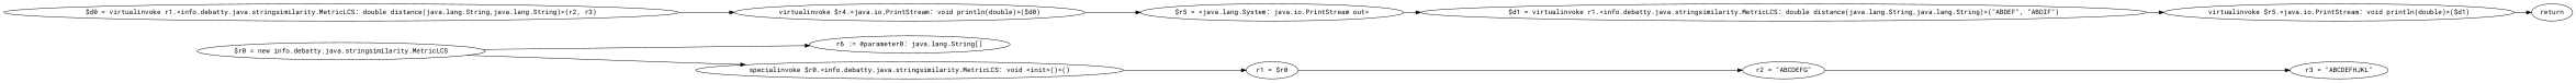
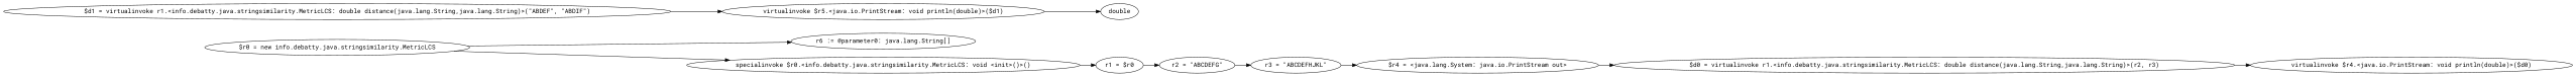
  digraph {
    fontname="Roboto Mono"
    rankdir=LR
    node [fontname="Roboto Mono"]
    edge [fontname="Roboto Mono"]
    "$r0 = new info.debatty.java.stringsimilarity.MetricLCS"
    "r6 := @parameter0: java.lang.String[]"
    "specialinvoke $r0.<info.debatty.java.stringsimilarity.MetricLCS: void <init>()>()"
    "r1 = $r0"
    "r2 = \"ABCDEFG\""
    "r3 = \"ABCDEFHJKL\""
+   "$r4 = <java.lang.System: java.io.PrintStream out>"
    "$d0 = virtualinvoke r1.<info.debatty.java.stringsimilarity.MetricLCS: double distance(java.lang.String,java.lang.String)>(r2, r3)"
    "virtualinvoke $r4.<java.io.PrintStream: void println(double)>($d0)"
-   "$r5 = <java.lang.System: java.io.PrintStream out>"
    "$d1 = virtualinvoke r1.<info.debatty.java.stringsimilarity.MetricLCS: double distance(java.lang.String,java.lang.String)>(\"ABDEF\", \"ABDIF\")"
    "virtualinvoke $r5.<java.io.PrintStream: void println(double)>($d1)"
-   return
+   return [label=double]
    "$r0 = new info.debatty.java.stringsimilarity.MetricLCS" -> "r6 := @parameter0: java.lang.String[]"
    "$r0 = new info.debatty.java.stringsimilarity.MetricLCS" -> "specialinvoke $r0.<info.debatty.java.stringsimilarity.MetricLCS: void <init>()>()"
    "specialinvoke $r0.<info.debatty.java.stringsimilarity.MetricLCS: void <init>()>()" -> "r1 = $r0"
    "r1 = $r0" -> "r2 = \"ABCDEFG\""
    "r2 = \"ABCDEFG\"" -> "r3 = \"ABCDEFHJKL\""
+   "r3 = \"ABCDEFHJKL\"" -> "$r4 = <java.lang.System: java.io.PrintStream out>"
+   "$r4 = <java.lang.System: java.io.PrintStream out>" -> "$d0 = virtualinvoke r1.<info.debatty.java.stringsimilarity.MetricLCS: double distance(java.lang.String,java.lang.String)>(r2, r3)"
    "$d0 = virtualinvoke r1.<info.debatty.java.stringsimilarity.MetricLCS: double distance(java.lang.String,java.lang.String)>(r2, r3)" -> "virtualinvoke $r4.<java.io.PrintStream: void println(double)>($d0)"
-   "virtualinvoke $r4.<java.io.PrintStream: void println(double)>($d0)" -> "$r5 = <java.lang.System: java.io.PrintStream out>"
-   "$r5 = <java.lang.System: java.io.PrintStream out>" -> "$d1 = virtualinvoke r1.<info.debatty.java.stringsimilarity.MetricLCS: double distance(java.lang.String,java.lang.String)>(\"ABDEF\", \"ABDIF\")"
    "$d1 = virtualinvoke r1.<info.debatty.java.stringsimilarity.MetricLCS: double distance(java.lang.String,java.lang.String)>(\"ABDEF\", \"ABDIF\")" -> "virtualinvoke $r5.<java.io.PrintStream: void println(double)>($d1)"
    "virtualinvoke $r5.<java.io.PrintStream: void println(double)>($d1)" -> return
  }
